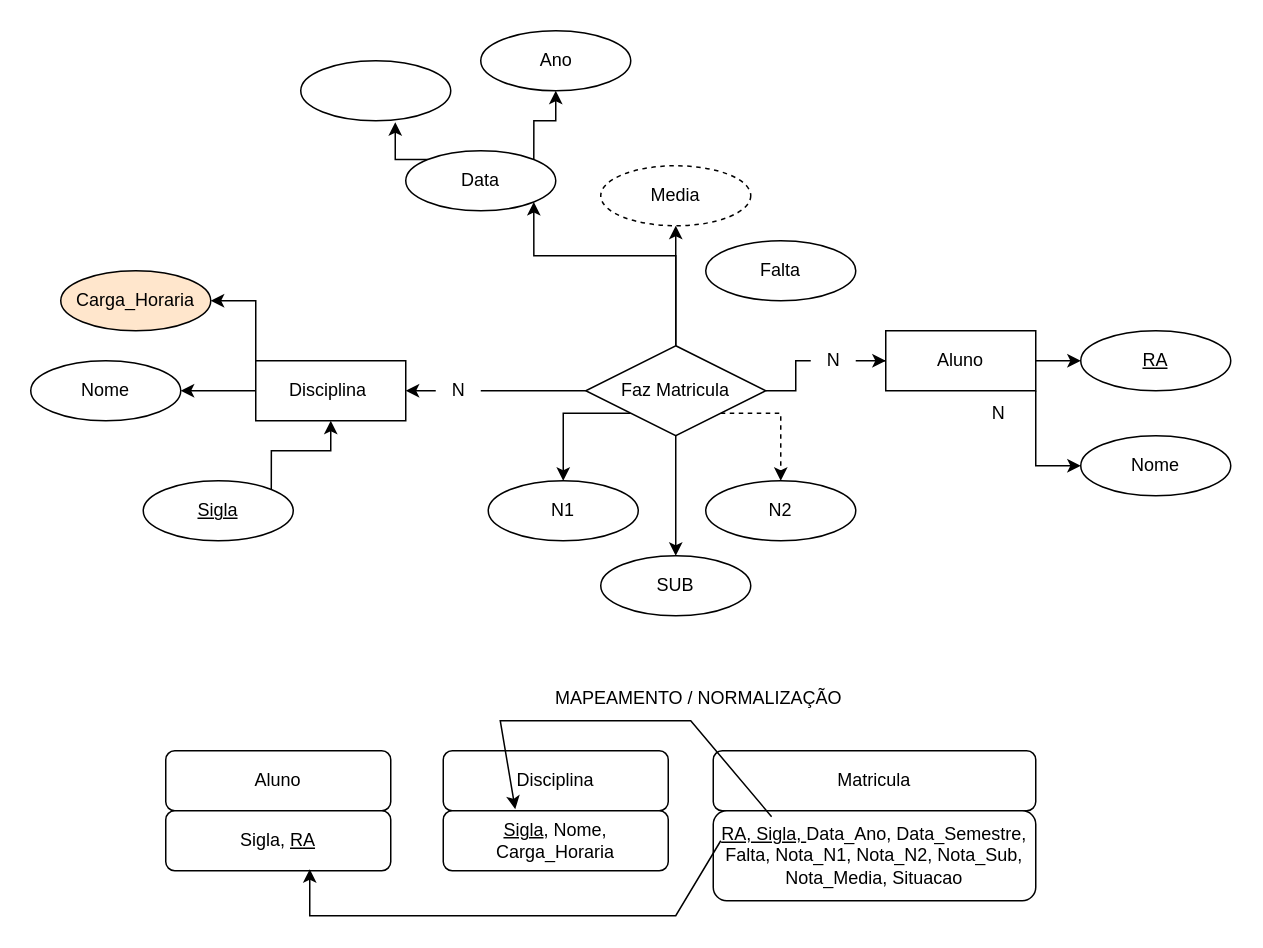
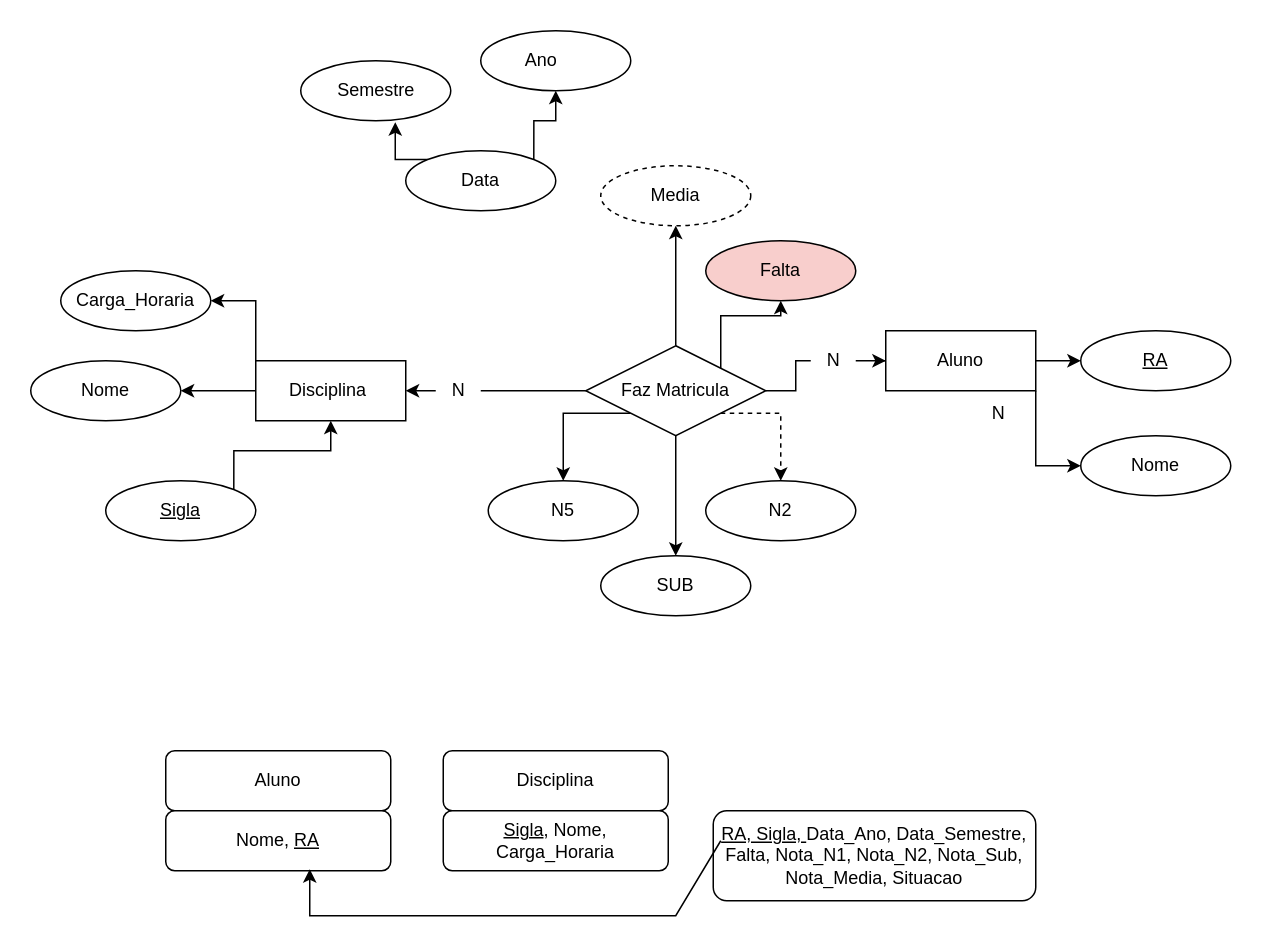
  <mxCell id="0" />
  <mxCell id="1" parent="0" />
  <mxCell id="2" style="edgeStyle=orthogonalEdgeStyle;rounded=0;orthogonalLoop=1;jettySize=auto;html=1;exitX=0;exitY=0;exitDx=0;exitDy=0;entryX=1;entryY=0.5;entryDx=0;entryDy=0;" parent="1" source="4" target="22" edge="1"><mxGeometry relative="1" as="geometry"><Array as="points"><mxPoint x="170" y="200" /></Array></mxGeometry></mxCell>
  <mxCell id="3" value="" style="edgeStyle=orthogonalEdgeStyle;rounded=0;orthogonalLoop=1;jettySize=auto;html=1;" parent="1" source="4" edge="1"><mxGeometry relative="1" as="geometry"><mxPoint x="120" y="260" as="targetPoint" /></mxGeometry></mxCell>
  <mxCell id="4" value="Disciplina&amp;nbsp;" style="whiteSpace=wrap;html=1;align=center;" parent="1" vertex="1"><mxGeometry x="170" y="240" width="100" height="40" as="geometry" /></mxCell>
  <mxCell id="5" value="N2" style="ellipse;whiteSpace=wrap;html=1;align=center;" parent="1" vertex="1"><mxGeometry x="470" y="320" width="100" height="40" as="geometry" /></mxCell>
- <mxCell id="6" value="N1" style="ellipse;whiteSpace=wrap;html=1;align=center;" parent="1" vertex="1"><mxGeometry x="325" y="320" width="100" height="40" as="geometry" /></mxCell>
+ <mxCell id="6" value="N5" style="ellipse;whiteSpace=wrap;html=1;align=center;" parent="1" vertex="1"><mxGeometry x="325" y="320" width="100" height="40" as="geometry" /></mxCell>
  <mxCell id="7" value="" style="edgeStyle=orthogonalEdgeStyle;rounded=0;orthogonalLoop=1;jettySize=auto;html=1;" parent="1" source="9" target="12" edge="1"><mxGeometry relative="1" as="geometry" /></mxCell>
  <mxCell id="8" style="edgeStyle=orthogonalEdgeStyle;rounded=0;orthogonalLoop=1;jettySize=auto;html=1;exitX=1;exitY=1;exitDx=0;exitDy=0;entryX=0;entryY=0.5;entryDx=0;entryDy=0;" parent="1" source="9" target="11" edge="1"><mxGeometry relative="1" as="geometry" /></mxCell>
  <mxCell id="9" value="Aluno" style="whiteSpace=wrap;html=1;align=center;" parent="1" vertex="1"><mxGeometry x="590" y="220" width="100" height="40" as="geometry" /></mxCell>
- <mxCell id="10" value="Falta" style="ellipse;whiteSpace=wrap;html=1;align=center;" parent="1" vertex="1"><mxGeometry x="470" y="160" width="100" height="40" as="geometry" /></mxCell>
+ <mxCell id="10" value="Falta" style="ellipse;whiteSpace=wrap;html=1;align=center;fillColor=#f8cecc;" parent="1" vertex="1"><mxGeometry x="470" y="160" width="100" height="40" as="geometry" /></mxCell>
  <mxCell id="11" value="Nome" style="ellipse;whiteSpace=wrap;html=1;align=center;" parent="1" vertex="1"><mxGeometry x="720" y="290" width="100" height="40" as="geometry" /></mxCell>
  <mxCell id="12" value="RA" style="ellipse;whiteSpace=wrap;html=1;align=center;fontStyle=4;" parent="1" vertex="1"><mxGeometry x="720" y="220" width="100" height="40" as="geometry" /></mxCell>
  <mxCell id="13" value="" style="edgeStyle=orthogonalEdgeStyle;rounded=0;orthogonalLoop=1;jettySize=auto;html=1;startArrow=none;" parent="1" source="24" target="9" edge="1"><mxGeometry relative="1" as="geometry" /></mxCell>
  <mxCell id="14" style="edgeStyle=orthogonalEdgeStyle;rounded=0;orthogonalLoop=1;jettySize=auto;html=1;exitX=0;exitY=0.5;exitDx=0;exitDy=0;entryX=1;entryY=0.5;entryDx=0;entryDy=0;startArrow=none;" parent="1" source="26" target="4" edge="1"><mxGeometry relative="1" as="geometry" /></mxCell>
+ <mxCell id="15" style="edgeStyle=orthogonalEdgeStyle;rounded=0;orthogonalLoop=1;jettySize=auto;html=1;exitX=1;exitY=0;exitDx=0;exitDy=0;entryX=0.5;entryY=1;entryDx=0;entryDy=0;" parent="1" source="21" target="10" edge="1"><mxGeometry relative="1" as="geometry"><mxPoint x="490" y="220" as="targetPoint" /><Array as="points"><mxPoint x="480" y="210" /><mxPoint x="520" y="210" /></Array></mxGeometry></mxCell>
  <mxCell id="16" style="edgeStyle=orthogonalEdgeStyle;rounded=0;orthogonalLoop=1;jettySize=auto;html=1;exitX=1;exitY=1;exitDx=0;exitDy=0;entryX=0.5;entryY=0;entryDx=0;entryDy=0;dashed=1;" parent="1" source="21" target="5" edge="1"><mxGeometry relative="1" as="geometry"><Array as="points"><mxPoint x="520" y="275" /></Array></mxGeometry></mxCell>
  <mxCell id="17" style="edgeStyle=orthogonalEdgeStyle;rounded=0;orthogonalLoop=1;jettySize=auto;html=1;exitX=0;exitY=1;exitDx=0;exitDy=0;entryX=0.5;entryY=0;entryDx=0;entryDy=0;" parent="1" source="21" target="6" edge="1"><mxGeometry relative="1" as="geometry"><Array as="points"><mxPoint x="375" y="275" /></Array></mxGeometry></mxCell>
  <mxCell id="18" style="edgeStyle=orthogonalEdgeStyle;rounded=0;orthogonalLoop=1;jettySize=auto;html=1;exitX=0.5;exitY=1;exitDx=0;exitDy=0;entryX=0.5;entryY=0;entryDx=0;entryDy=0;" parent="1" source="21" edge="1"><mxGeometry relative="1" as="geometry"><mxPoint x="450" y="370" as="targetPoint" /></mxGeometry></mxCell>
  <mxCell id="19" value="" style="edgeStyle=orthogonalEdgeStyle;rounded=0;orthogonalLoop=1;jettySize=auto;html=1;" parent="1" source="21" edge="1"><mxGeometry relative="1" as="geometry"><mxPoint x="450" y="150" as="targetPoint" /></mxGeometry></mxCell>
- <mxCell id="20" style="edgeStyle=orthogonalEdgeStyle;rounded=0;orthogonalLoop=1;jettySize=auto;html=1;exitX=0.5;exitY=0;exitDx=0;exitDy=0;entryX=1;entryY=1;entryDx=0;entryDy=0;" parent="1" source="21" target="34" edge="1"><mxGeometry relative="1" as="geometry"><Array as="points"><mxPoint x="450" y="170" /><mxPoint x="355" y="170" /></Array></mxGeometry></mxCell>
  <mxCell id="21" value="Faz Matricula" style="shape=rhombus;perimeter=rhombusPerimeter;whiteSpace=wrap;html=1;align=center;" parent="1" vertex="1"><mxGeometry x="390" y="230" width="120" height="60" as="geometry" /></mxCell>
- <mxCell id="22" value="Carga_Horaria" style="ellipse;whiteSpace=wrap;html=1;align=center;fillColor=#ffe6cc;" parent="1" vertex="1"><mxGeometry x="40" y="180" width="100" height="40" as="geometry" /></mxCell>
+ <mxCell id="22" value="Carga_Horaria" style="ellipse;whiteSpace=wrap;html=1;align=center;" parent="1" vertex="1"><mxGeometry x="40" y="180" width="100" height="40" as="geometry" /></mxCell>
  <mxCell id="23" style="edgeStyle=orthogonalEdgeStyle;rounded=0;orthogonalLoop=1;jettySize=auto;html=1;exitX=0.5;exitY=1;exitDx=0;exitDy=0;" parent="1" source="22" target="22" edge="1"><mxGeometry relative="1" as="geometry" /></mxCell>
  <mxCell id="24" value="N" style="text;html=1;align=center;verticalAlign=middle;resizable=0;points=[];autosize=1;strokeColor=none;fillColor=none;" parent="1" vertex="1"><mxGeometry x="540" y="225" width="30" height="30" as="geometry" /></mxCell>
  <mxCell id="25" value="" style="edgeStyle=orthogonalEdgeStyle;rounded=0;orthogonalLoop=1;jettySize=auto;html=1;endArrow=none;" parent="1" source="21" target="24" edge="1"><mxGeometry relative="1" as="geometry"><mxPoint x="510" y="260" as="sourcePoint" /><mxPoint x="590" y="240" as="targetPoint" /></mxGeometry></mxCell>
  <mxCell id="26" value="N" style="text;html=1;align=center;verticalAlign=middle;resizable=0;points=[];autosize=1;strokeColor=none;fillColor=none;" parent="1" vertex="1"><mxGeometry x="290" y="245" width="30" height="30" as="geometry" /></mxCell>
  <mxCell id="27" value="" style="edgeStyle=orthogonalEdgeStyle;rounded=0;orthogonalLoop=1;jettySize=auto;html=1;exitX=0;exitY=0.5;exitDx=0;exitDy=0;entryX=1;entryY=0.5;entryDx=0;entryDy=0;endArrow=none;" parent="1" source="21" target="26" edge="1"><mxGeometry relative="1" as="geometry"><mxPoint x="390" y="260" as="sourcePoint" /><mxPoint x="270" y="260" as="targetPoint" /></mxGeometry></mxCell>
  <mxCell id="28" value="Media" style="ellipse;whiteSpace=wrap;html=1;align=center;dashed=1;" parent="1" vertex="1"><mxGeometry x="400" y="110" width="100" height="40" as="geometry" /></mxCell>
  <mxCell id="29" value="Nome" style="ellipse;whiteSpace=wrap;html=1;align=center;fontStyle=0;" parent="1" vertex="1"><mxGeometry x="20" y="240" width="100" height="40" as="geometry" /></mxCell>
  <mxCell id="30" value="SUB" style="ellipse;whiteSpace=wrap;html=1;align=center;" parent="1" vertex="1"><mxGeometry x="400" y="370" width="100" height="40" as="geometry" /></mxCell>
  <mxCell id="31" value="N" style="text;html=1;align=center;verticalAlign=middle;resizable=0;points=[];autosize=1;strokeColor=none;fillColor=none;" parent="1" vertex="1"><mxGeometry x="650" y="260" width="30" height="30" as="geometry" /></mxCell>
  <mxCell id="32" style="edgeStyle=orthogonalEdgeStyle;rounded=0;orthogonalLoop=1;jettySize=auto;html=1;exitX=1;exitY=0;exitDx=0;exitDy=0;entryX=0.5;entryY=1;entryDx=0;entryDy=0;" parent="1" source="34" target="36" edge="1"><mxGeometry relative="1" as="geometry" /></mxCell>
  <mxCell id="33" style="edgeStyle=orthogonalEdgeStyle;rounded=0;orthogonalLoop=1;jettySize=auto;html=1;exitX=0;exitY=0;exitDx=0;exitDy=0;entryX=0.63;entryY=1.025;entryDx=0;entryDy=0;entryPerimeter=0;" parent="1" source="34" target="35" edge="1"><mxGeometry relative="1" as="geometry" /></mxCell>
  <mxCell id="34" value="Data" style="ellipse;whiteSpace=wrap;html=1;align=center;" parent="1" vertex="1"><mxGeometry x="270" y="100" width="100" height="40" as="geometry" /></mxCell>
  <mxCell id="35" value="" style="ellipse;whiteSpace=wrap;html=1;align=center;fontStyle=4" parent="1" vertex="1"><mxGeometry x="200" y="40" width="100" height="40" as="geometry" /></mxCell>
  <mxCell id="36" value="" style="ellipse;whiteSpace=wrap;html=1;align=center;fontStyle=4" parent="1" vertex="1"><mxGeometry x="320" y="20" width="100" height="40" as="geometry" /></mxCell>
  <mxCell id="37" style="edgeStyle=orthogonalEdgeStyle;rounded=0;orthogonalLoop=1;jettySize=auto;html=1;exitX=1;exitY=0;exitDx=0;exitDy=0;entryX=0.5;entryY=1;entryDx=0;entryDy=0;" parent="1" source="38" target="4" edge="1"><mxGeometry relative="1" as="geometry" /></mxCell>
- <mxCell id="38" value="Sigla" style="ellipse;whiteSpace=wrap;html=1;align=center;fontStyle=4;" parent="1" vertex="1"><mxGeometry x="95" y="320" width="100" height="40" as="geometry" /></mxCell>
+ <mxCell id="38" value="Sigla" style="ellipse;whiteSpace=wrap;html=1;align=center;fontStyle=4;" parent="1" vertex="1"><mxGeometry x="70" y="320" width="100" height="40" as="geometry" /></mxCell>
  <mxCell id="39" value="Aluno" style="rounded=1;whiteSpace=wrap;html=1;" parent="1" vertex="1"><mxGeometry x="110" y="500" width="150" height="40" as="geometry" /></mxCell>
- <mxCell id="40" value="MAPEAMENTO / NORMALIZAÇÃO" style="text;html=1;align=center;verticalAlign=middle;resizable=0;points=[];autosize=1;strokeColor=none;fillColor=none;" parent="1" vertex="1"><mxGeometry x="360" y="450" width="210" height="30" as="geometry" /></mxCell>
- <mxCell id="41" value="Sigla, &lt;u&gt;RA&lt;/u&gt;" style="rounded=1;whiteSpace=wrap;html=1;" parent="1" vertex="1"><mxGeometry x="110" y="540" width="150" height="40" as="geometry" /></mxCell>
+ <mxCell id="41" value="Nome, &lt;u&gt;RA&lt;/u&gt;" style="rounded=1;whiteSpace=wrap;html=1;" parent="1" vertex="1"><mxGeometry x="110" y="540" width="150" height="40" as="geometry" /></mxCell>
  <mxCell id="42" value="Disciplina" style="rounded=1;whiteSpace=wrap;html=1;" parent="1" vertex="1"><mxGeometry x="295" y="500" width="150" height="40" as="geometry" /></mxCell>
  <mxCell id="43" value="&lt;u&gt;Sigla&lt;/u&gt;, Nome, Carga_Horaria" style="rounded=1;whiteSpace=wrap;html=1;" parent="1" vertex="1"><mxGeometry x="295" y="540" width="150" height="40" as="geometry" /></mxCell>
- <mxCell id="44" value="Matricula" style="rounded=1;whiteSpace=wrap;html=1;" parent="1" vertex="1"><mxGeometry x="475" y="500" width="215" height="40" as="geometry" /></mxCell>
  <mxCell id="45" value="&lt;u&gt;RA, Sigla, &lt;/u&gt;Data_Ano, Data_Semestre, Falta, Nota_N1, Nota_N2, Nota_Sub, Nota_Media, Situacao" style="rounded=1;whiteSpace=wrap;html=1;" parent="1" vertex="1"><mxGeometry x="475" y="540" width="215" height="60" as="geometry" /></mxCell>
- <mxCell id="46" value="Ano" style="text;html=1;align=center;verticalAlign=middle;resizable=0;points=[];autosize=1;strokeColor=none;fillColor=none;" parent="1" vertex="1"><mxGeometry x="350" y="25" width="40" height="30" as="geometry" /></mxCell>
- <mxCell id="48" value="" style="endArrow=classic;html=1;rounded=0;entryX=0.32;entryY=-0.025;entryDx=0;entryDy=0;exitX=0.181;exitY=1.1;exitDx=0;exitDy=0;entryPerimeter=0;exitPerimeter=0;" parent="1" source="44" target="43" edge="1"><mxGeometry width="50" height="50" relative="1" as="geometry"><mxPoint x="410" y="650" as="sourcePoint" /><mxPoint x="460" y="600" as="targetPoint" /><Array as="points"><mxPoint x="460" y="480" /><mxPoint x="333" y="480" /></Array></mxGeometry></mxCell>
+ <mxCell id="46" value="Ano" style="text;html=1;align=center;verticalAlign=middle;resizable=0;points=[];autosize=1;strokeColor=none;fillColor=none;" parent="1" vertex="1"><mxGeometry x="340" y="25" width="40" height="30" as="geometry" /></mxCell>
+ <mxCell id="47" value="Semestre" style="text;html=1;align=center;verticalAlign=middle;resizable=0;points=[];autosize=1;strokeColor=none;fillColor=none;" parent="1" vertex="1"><mxGeometry x="215" y="45" width="70" height="30" as="geometry" /></mxCell>
  <mxCell id="49" value="" style="endArrow=classic;html=1;rounded=0;entryX=0.64;entryY=0.975;entryDx=0;entryDy=0;entryPerimeter=0;" parent="1" target="41" edge="1"><mxGeometry width="50" height="50" relative="1" as="geometry"><mxPoint x="480" y="560" as="sourcePoint" /><mxPoint x="375" y="610" as="targetPoint" /><Array as="points"><mxPoint x="450" y="610" /><mxPoint x="206" y="610" /></Array></mxGeometry></mxCell>
